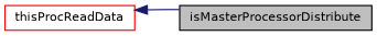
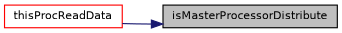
  digraph {
    rankdir=RL
    node [fontname=Helvetica fontsize=10 shape=record style=filled]
    n1 [color=black fillcolor=grey75 fontcolor=black height=0.2 label=isMasterProcessorDistribute width=0.4]
    n2 [color=red fillcolor=white height=0.2 label=thisProcReadData width=0.4]
-   n2 -> n1 [color=midnightblue dir=back fontname=Helvetica fontsize=10 labelfontname=Helvetica labelfontsize=10 style=solid]
+   n1 -> n2 [color=midnightblue dir=back fontname=Helvetica fontsize=10 labelfontname=Helvetica labelfontsize=10 style=solid]
  }
